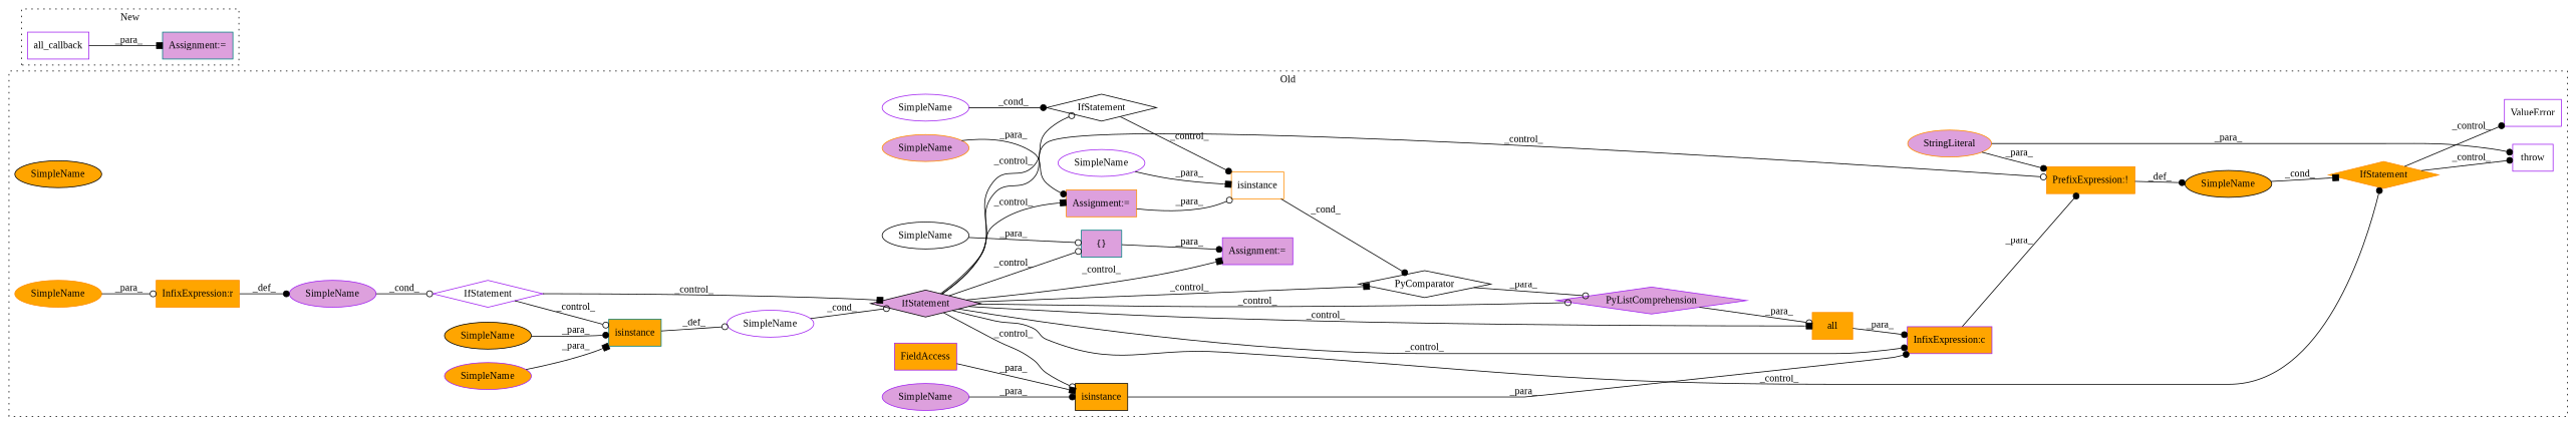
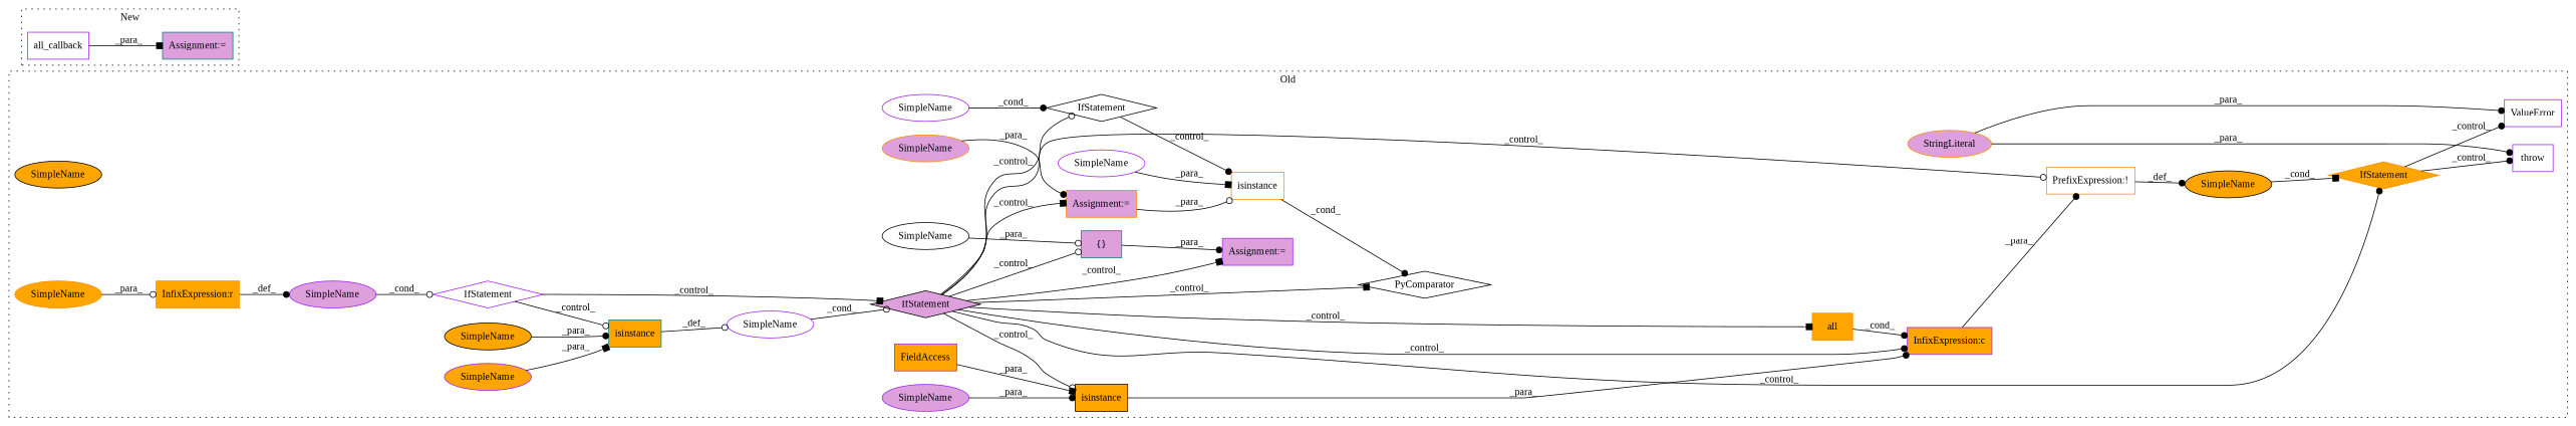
  digraph {
    fontname="Liberation Serif"
    rankdir=LR
    node [a=42 color=purple fillcolor=orange fontname="Liberation Serif" l=8 shape=box style=filled]
    edge [arrowhead=dot fontname="Liberation Serif"]
    n1 [a=32 color=teal l="11,1" label=isinstance s="1773,1801"]
    n2 [a=32 color=darkorange l="17,-5" label=all s="1899,2034"]
    n3 [fillcolor=white label=SimpleName shape=ellipse l=""]
    n4 [a=53 fillcolor=white l=6 label=throw s=2042]
-   n5 [a=38 color=darkorange l=1 label="PrefixExpression:!" s=1868]
+   n5 [a=38 color=darkorange fillcolor=white l=1 label="PrefixExpression:!" s=1868]
    n6 [a=4 color=teal fillcolor=plum l="1,1" label="{}" s="1832,1841"]
    n7 [a=113 color=black fillcolor=white l=24 label=PyComparator s=2002 shape=diamond]
    n8 [a=27 color=darkorange l=4 label="InfixExpression:r" s=1751]
    n9 [a=27 l=4 label="InfixExpression:c" s=1895]
    n10 [color=black label=SimpleName shape=ellipse l=""]
    n11 [a=25 color=darkorange l="4,2" label=IfStatement s="1864,2030" shape=diamond]
    n12 [fillcolor=plum label=SimpleName shape=ellipse l=""]
    n13 [a=25 color=black fillcolor=white l=24 label=IfStatement s=2002 shape=diamond]
    n14 [a=25 fillcolor=white l="4,2" label=IfStatement s="1739,1759" shape=diamond]
    n15 [a=32 fillcolor=white l="11,1" label=ValueError s="2048,2121"]
    n16 [a=25 color=black fillcolor=plum l="4,2" label=IfStatement s="1769,1802" shape=diamond]
    n17 [a=32 color=black l="11,1" label=isinstance s="1870,1894"]
    n18 [a=22 l=4 label=FieldAccess s=1890]
    n19 [a=32 color=darkorange fillcolor=white l="11,1" label=isinstance s="1916,1937"]
    n20 [color=black l=5 label=SimpleName s=2021 shape=ellipse]
-   n21 [a=109 fillcolor=plum l=118 label=PyListComprehension s=1916 shape=diamond]
    n22 [a=45 color=darkorange fillcolor=plum l=62 label=StringLiteral s=2059 shape=ellipse]
    n23 [a=7 fillcolor=plum l=1 label="Assignment:=" s=1822]
    n24 [a=7 color=darkorange fillcolor=plum l=24 label="Assignment:=" s=2002]
    n25 [label=SimpleName s=1793 shape=ellipse]
    n26 [fillcolor=white label=SimpleName s=1929 shape=ellipse]
    n27 [fillcolor=white l=5 label=SimpleName s=2021 shape=ellipse]
    n28 [color=darkorange fillcolor=plum label=SimpleName s=2009 shape=ellipse]
    n29 [color=darkorange label=SimpleName s=1743 shape=ellipse]
    n30 [fillcolor=plum label=SimpleName s=1881 shape=ellipse]
    n31 [color=black fillcolor=white label=SimpleName s=1833 shape=ellipse]
    n32 [color=black label=SimpleName s=1784 shape=ellipse]
    n33 [a=32 fillcolor=white l="15,1" label=all_callback s="1730,1753"]
    n34 [a=7 color=teal fillcolor=plum l=1 label="Assignment:=" s=1729]
    subgraph cluster_1 {
      label=Old
      style=dotted
      n1
      n2
      n3
      n4
      n5
      n6
      n7
      n8
      n9
      n10
      n11
      n12
      n13
      n14
      n15
      n16
      n17
      n18
      n19
      n20
-     n21
      n22
      n23
      n24
      n25
      n26
      n27
      n28
      n29
      n30
      n31
      n32
    }
    subgraph cluster_2 {
      label=New
      style=dotted
      n33
      n34
    }
    n1 -> n3 [arrowhead=odot label=_def_]
-   n2 -> n9 [label=_para_]
+   n2 -> n9 [label=_cond_]
    n3 -> n16 [arrowhead=odot label=_cond_]
    n5 -> n10 [label=_def_]
    n6 -> n23 [label=_para_]
-   n7 -> n21 [arrowhead=odot label=_para_]
    n8 -> n12 [label=_def_]
    n9 -> n5 [label=_para_]
    n10 -> n11 [arrowhead=box label=_cond_]
    n11 -> n4 [label=_control_]
    n11 -> n15 [label=_control_]
    n12 -> n14 [arrowhead=odot label=_cond_]
    n13 -> n19 [label=_control_]
    n14 -> n1 [arrowhead=odot label=_control_]
    n14 -> n16 [arrowhead=box label=_control_]
    n16 -> n2 [arrowhead=box label=_control_]
    n16 -> n5 [arrowhead=odot label=_control_]
    n16 -> n6 [arrowhead=odot label=_control_]
    n16 -> n7 [arrowhead=box label=_control_]
    n16 -> n9 [label=_control_]
    n16 -> n11 [label=_control_]
    n16 -> n13 [arrowhead=odot label=_control_]
    n16 -> n17 [arrowhead=odot label=_control_]
-   n16 -> n21 [arrowhead=odot label=_control_]
    n16 -> n23 [arrowhead=box label=_control_]
    n16 -> n24 [arrowhead=box label=_control_]
    n17 -> n9 [label=_para_]
    n18 -> n17 [arrowhead=box label=_para_]
    n19 -> n7 [label=_cond_]
-   n21 -> n2 [arrowhead=odot label=_para_]
    n22 -> n4 [label=_para_]
-   n22 -> n5 [label=_para_]
+   n22 -> n15 [label=_para_]
    n24 -> n19 [arrowhead=odot label=_para_]
    n25 -> n1 [arrowhead=box label=_para_]
    n26 -> n19 [arrowhead=box label=_para_]
    n27 -> n13 [label=_cond_]
    n28 -> n24 [label=_para_]
    n29 -> n8 [arrowhead=odot label=_para_]
    n30 -> n17 [label=_para_]
    n31 -> n6 [arrowhead=odot label=_para_]
    n32 -> n1 [label=_para_]
    n33 -> n34 [arrowhead=box label=_para_]
  }
